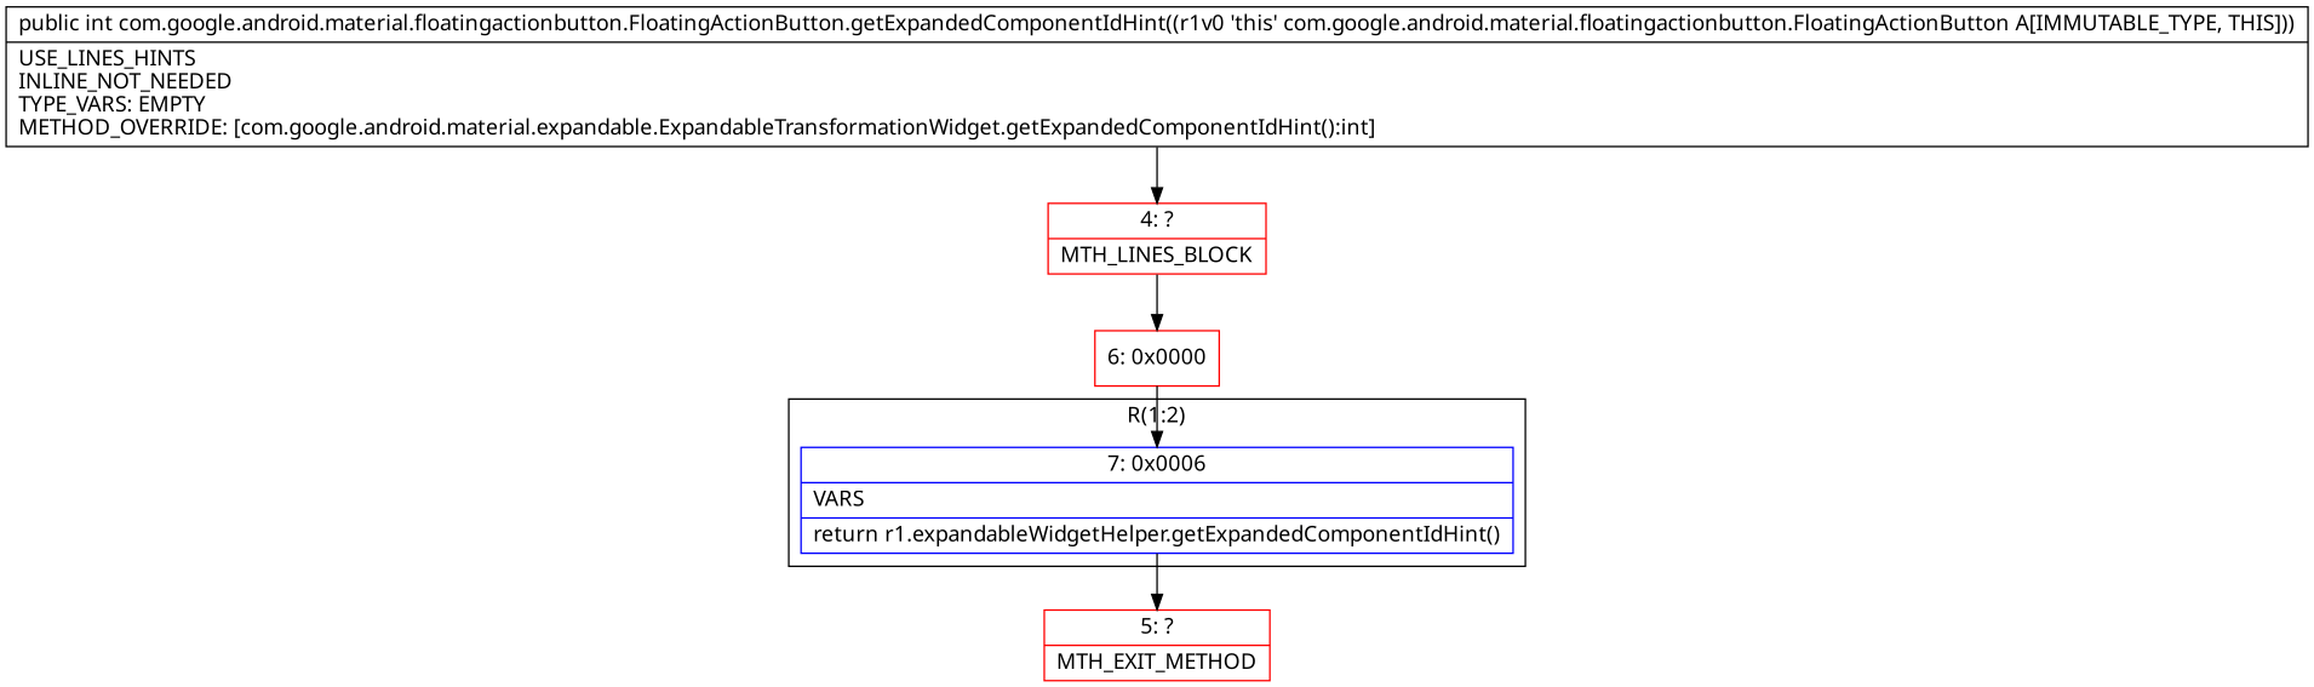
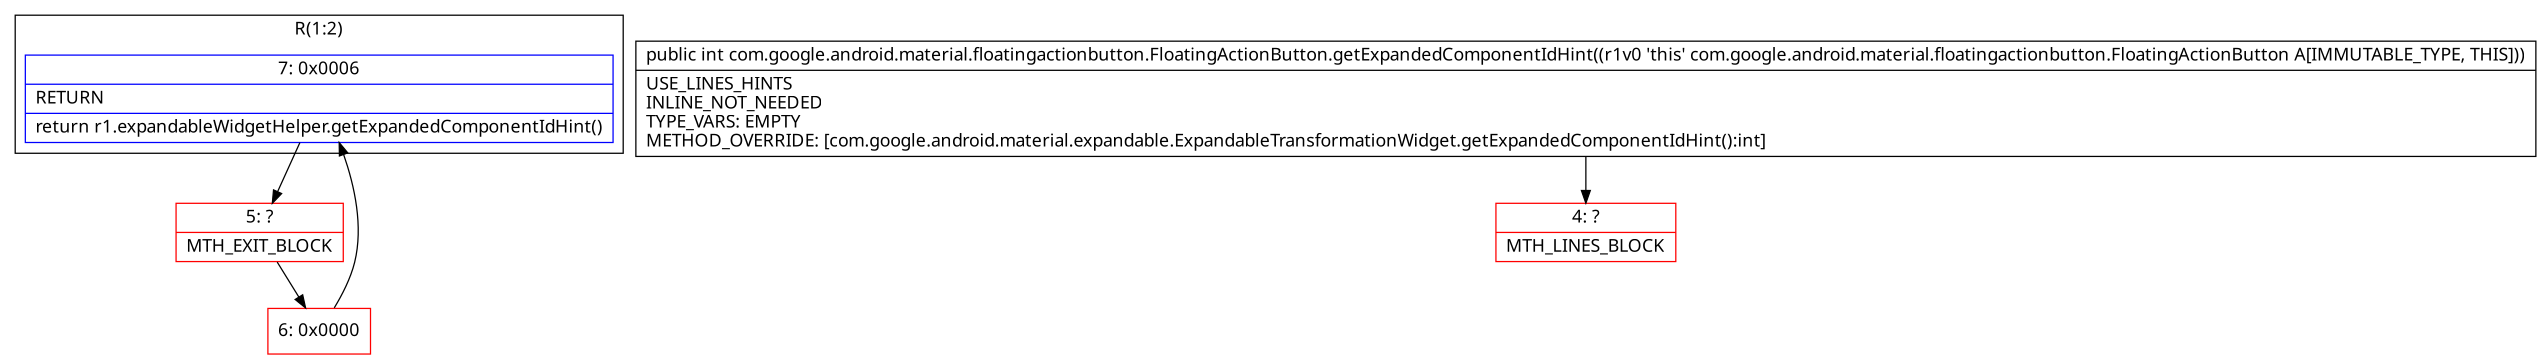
  digraph {
    fontname="Noto Sans"
    node [color=red fontname="Noto Sans" shape=record]
    edge [fontname="Noto Sans"]
-   n1 [color=blue label="{7\:\ 0x0006|VARS\l|return r1.expandableWidgetHelper.getExpandedComponentIdHint()\l}"]
-   n2 [label="{5\:\ ?|MTH_EXIT_METHOD\l}"]
+   n1 [color=blue label="{7\:\ 0x0006|RETURN\l|return r1.expandableWidgetHelper.getExpandedComponentIdHint()\l}"]
+   n2 [label="{5\:\ ?|MTH_EXIT_BLOCK\l}"]
    n3 [label="{4\:\ ?|MTH_LINES_BLOCK\l}"]
    n4 [label="{6\:\ 0x0000}"]
    n5 [label="{public int com.google.android.material.floatingactionbutton.FloatingActionButton.getExpandedComponentIdHint((r1v0 'this' com.google.android.material.floatingactionbutton.FloatingActionButton A[IMMUTABLE_TYPE, THIS]))  | USE_LINES_HINTS\lINLINE_NOT_NEEDED\lTYPE_VARS: EMPTY\lMETHOD_OVERRIDE: [com.google.android.material.expandable.ExpandableTransformationWidget.getExpandedComponentIdHint():int]\l}" color=""]
    subgraph cluster_1 {
      label="R(1:2)"
      n1
    }
    n1 -> n2
-   n3 -> n4
+   n2 -> n4
    n4 -> n1
    n5 -> n3
  }
